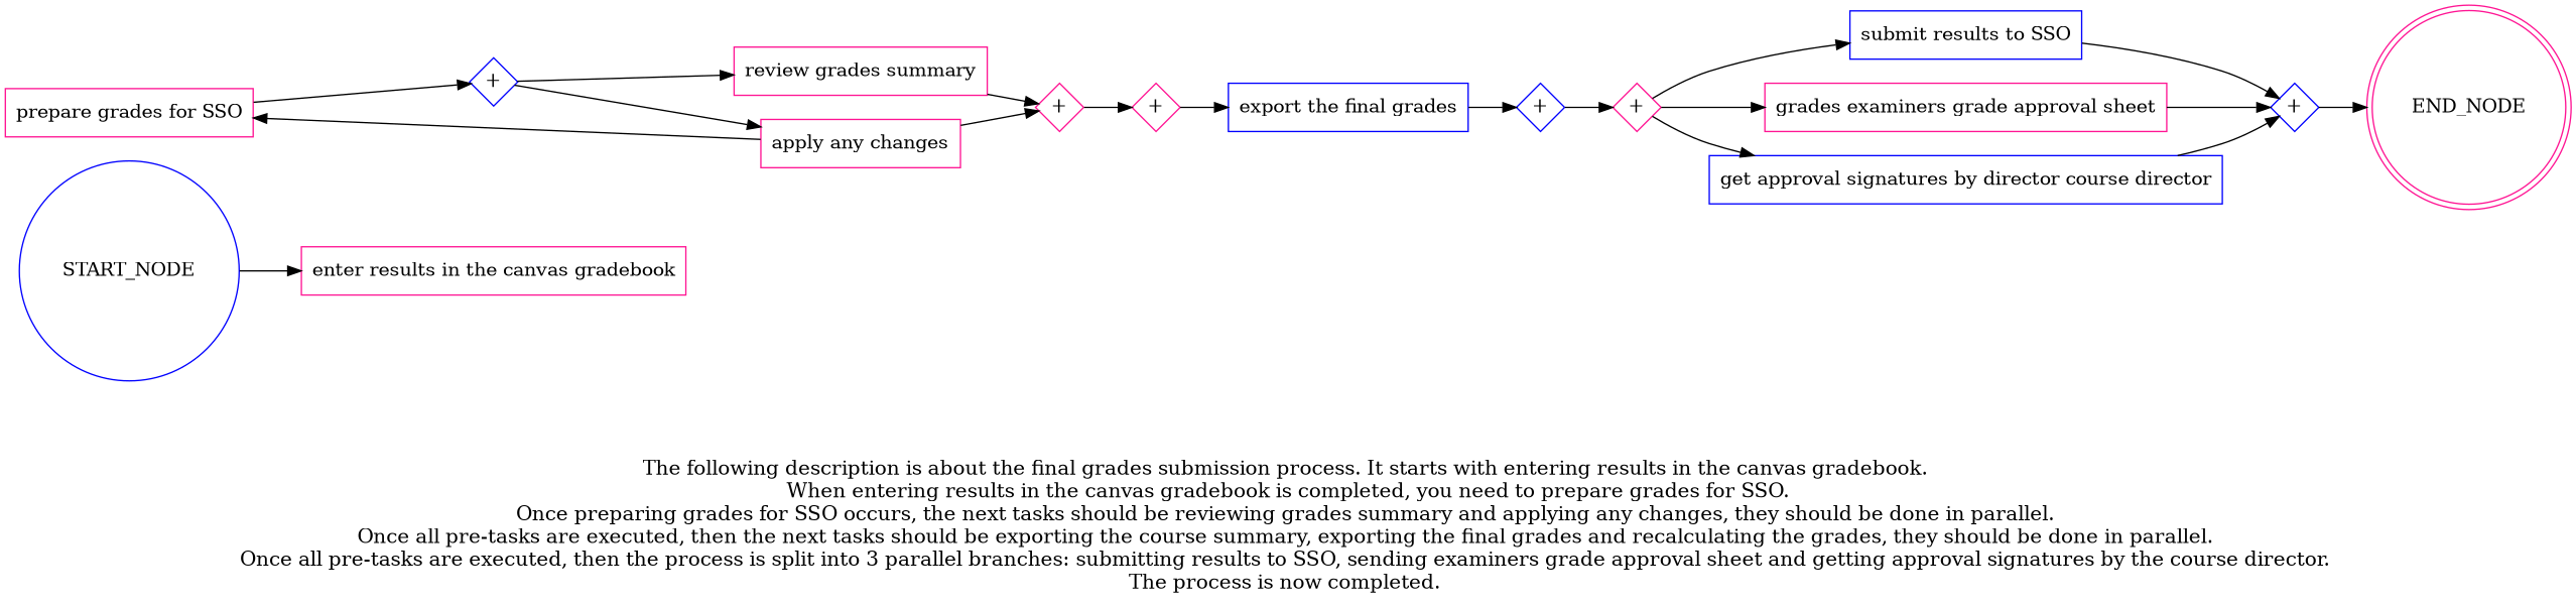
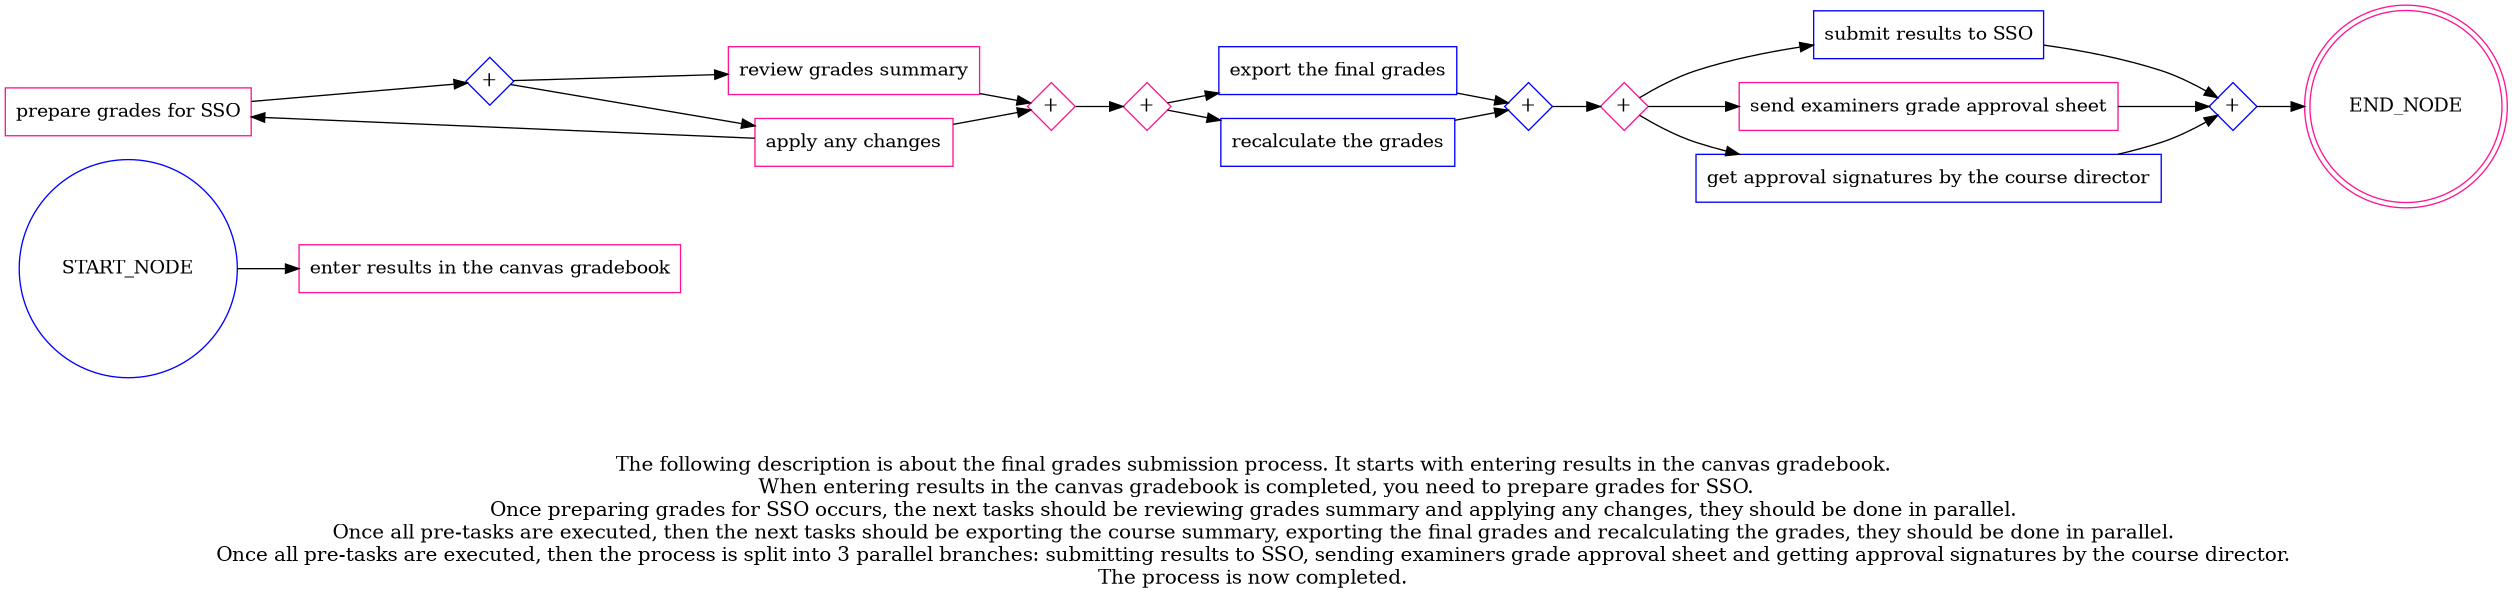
  digraph {
    fontsize=15
    label="\n\n\nThe following description is about the final grades submission process. It starts with entering results in the canvas gradebook. \nWhen entering results in the canvas gradebook is completed, you need to prepare grades for SSO.\nOnce preparing grades for SSO occurs, the next tasks should be reviewing grades summary and applying any changes, they should be done in parallel. \nOnce all pre-tasks are executed, then the next tasks should be exporting the course summary, exporting the final grades and recalculating the grades, they should be done in parallel. \nOnce all pre-tasks are executed, then the process is split into 3 parallel branches: submitting results to SSO, sending examiners grade approval sheet and getting approval signatures by the course director. \nThe process is now completed. \n"
    rankdir=LR
    node [color=deeppink shape=box]
    "enter results in the canvas gradebook"
    "prepare grades for SSO"
    n3 [color=blue fixedsize=true label="+" shape=diamond width=0.5]
    "review grades summary"
    "apply any changes"
    n6 [fixedsize=true label="+" shape=diamond width=0.5]
    n7 [fixedsize=true label="+" shape=diamond width=0.5]
    "export the final grades" [color=blue]
+   "recalculate the grades" [color=blue]
    n10 [color=blue fixedsize=true label="+" shape=diamond width=0.5]
    n11 [fixedsize=true label="+" shape=diamond width=0.5]
    "submit results to SSO" [color=blue]
-   "send examiners grade approval sheet" [label="grades examiners grade approval sheet"]
-   "get approval signatures by the course director" [color=blue label="get approval signatures by director course director"]
+   "send examiners grade approval sheet"
+   "get approval signatures by the course director" [color=blue]
    n15 [color=blue fixedsize=true label="+" shape=diamond width=0.5]
    END_NODE [shape=doublecircle width=0.2]
    START_NODE [color=blue shape=circle width=0.3]
    subgraph sub_1 {
      "enter results in the canvas gradebook"
      "prepare grades for SSO"
      n3
      "review grades summary"
      "apply any changes"
      n6
      n7
      "export the final grades"
+     "recalculate the grades"
      n10
      n11
      "submit results to SSO"
      "send examiners grade approval sheet"
      "get approval signatures by the course director"
      n15
    }
    "prepare grades for SSO" -> n3
    n3 -> "review grades summary"
    n3 -> "apply any changes"
    "review grades summary" -> n6
    "apply any changes" -> "prepare grades for SSO"
    "apply any changes" -> n6
    n6 -> n7
    n7 -> "export the final grades"
+   n7 -> "recalculate the grades"
    "export the final grades" -> n10
+   "recalculate the grades" -> n10
    n10 -> n11
    n11 -> "submit results to SSO"
    n11 -> "send examiners grade approval sheet"
    n11 -> "get approval signatures by the course director"
    "submit results to SSO" -> n15
    "send examiners grade approval sheet" -> n15
    "get approval signatures by the course director" -> n15
    n15 -> END_NODE
    START_NODE -> "enter results in the canvas gradebook"
  }
